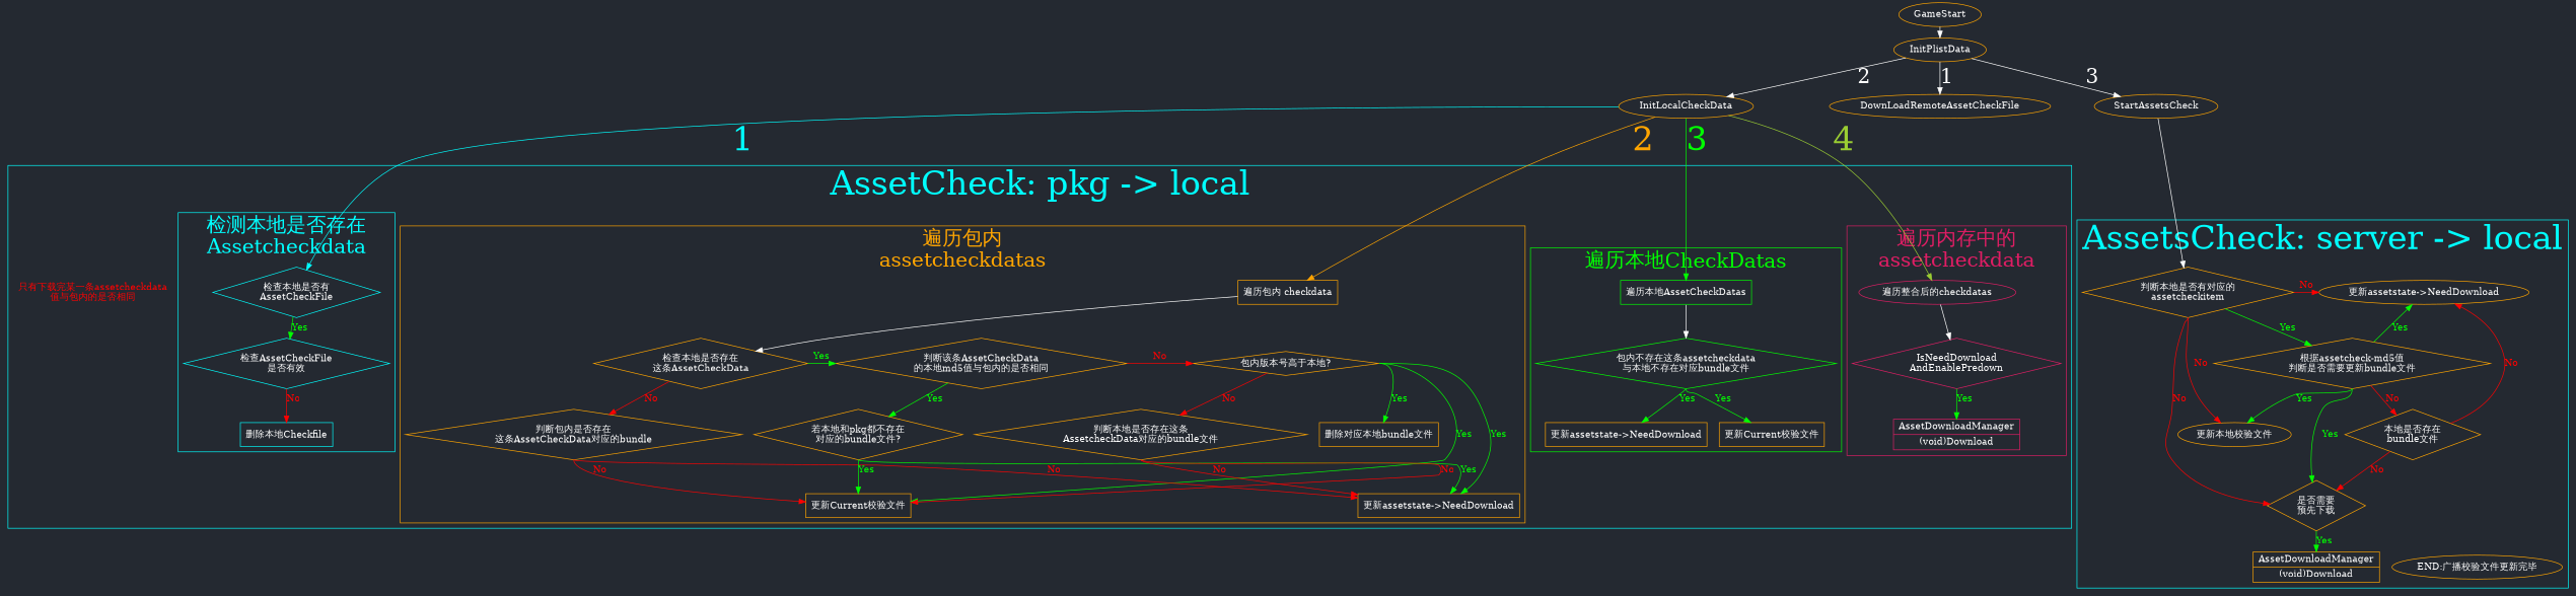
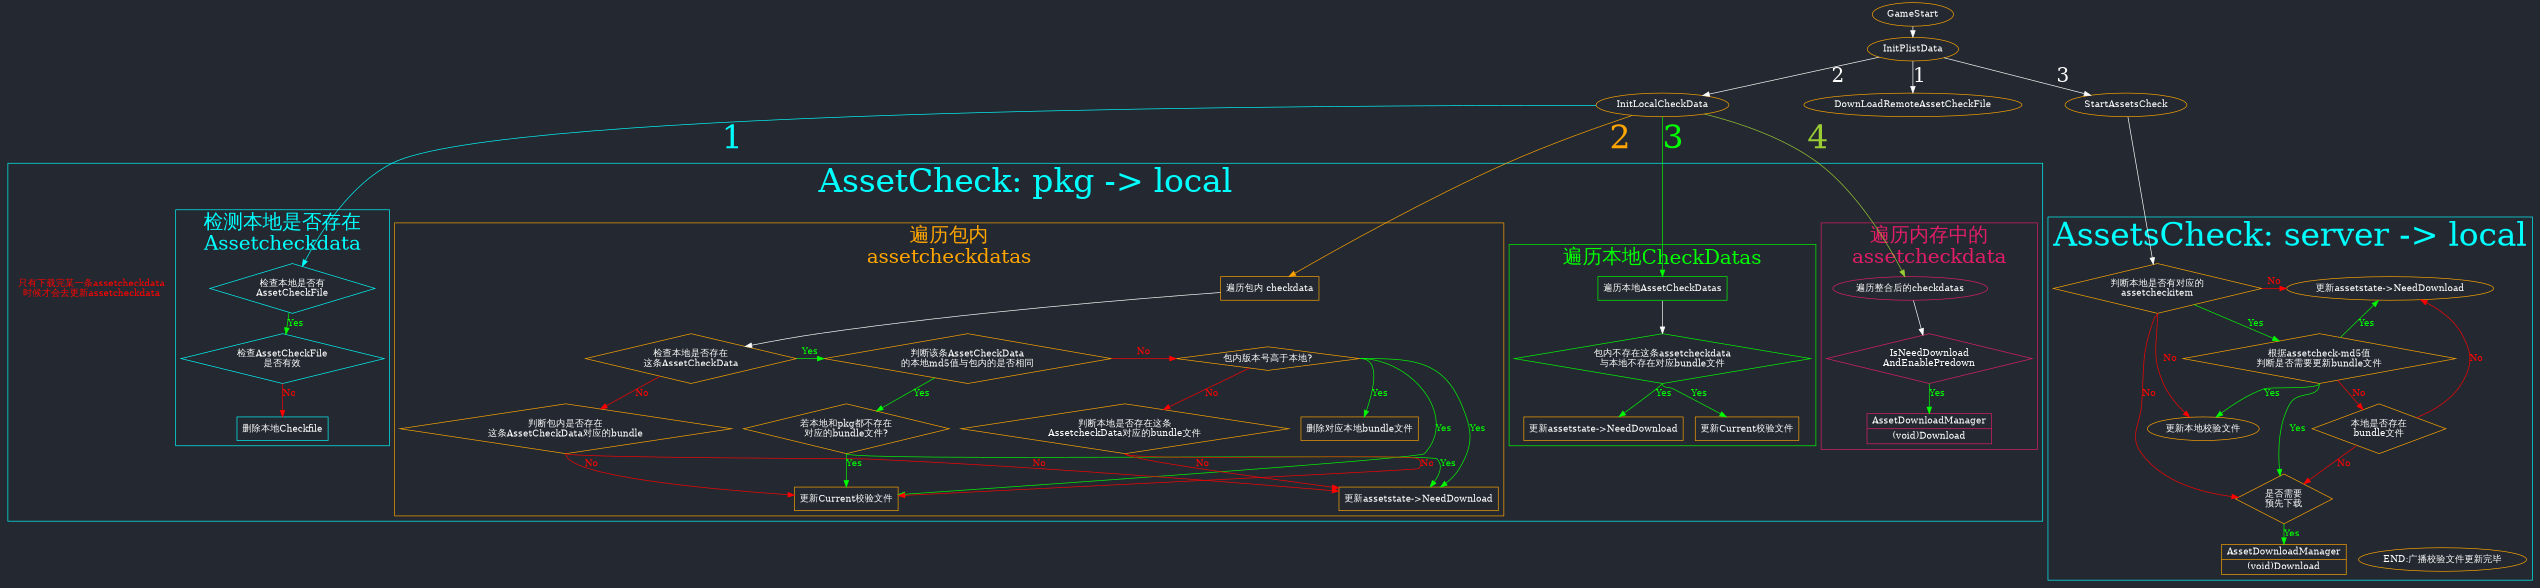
  digraph {
    bgcolor="#242931"
    ranksep=0.1
    splines=true
    node [color=orange fontcolor=white shape=diamond]
    edge [color=green fontcolor=green]
    n1 [label="END:广播校验文件更新完毕" shape=""]
    n2 [label="判断本地是否有对应的\nassetcheckitem"]
    n3 [label="更新assetstate->NeedDownload" shape=""]
    n4 [label="根据assetcheck-md5值\n判断是否需要更新bundle文件"]
    n5 [label="更新本地校验文件" shape=""]
    n6 [label="是否需要\n预先下载"]
    n7 [label="本地是否存在\nbundle文件"]
    n8 [label="{AssetDownloadManager|(void)Download}" shape=record]
    n9 [color=cyan label="检查本地是否有\nAssetCheckFile"]
    n10 [color=cyan label="检查AssetCheckFile\n是否有效"]
    n11 [color=cyan label="删除本地Checkfile" shape=box]
    n12 [label="检查本地是否存在\n这条AssetCheckData"]
    n13 [label="判断该条AssetCheckData\n的本地md5值与包内的是否相同"]
    n14 [label="包内版本号高于本地?"]
    n15 [label="更新assetstate->NeedDownload" shape=box]
    n16 [label="更新Current校验文件" shape=box]
    n17 [label="遍历包内 checkdata" shape=box]
    n18 [label="判断包内是否存在\n这条AssetCheckData对应的bundle"]
    n19 [label="若本地和pkg都不存在\n对应的bundle文件?"]
    n20 [label="删除对应本地bundle文件" shape=box]
    n21 [label="判断本地是否存在这条\nAssetcheckData对应的bundle文件"]
    n22 [label="更新assetstate->NeedDownload" shape=box]
    n23 [label="更新Current校验文件" shape=box]
    n24 [color=green label="遍历本地AssetCheckDatas" shape=box]
    n25 [color=green label="包内不存在这条assetcheckdata\n与本地不存在对应bundle文件"]
    n26 [color="#E01D64" label="遍历整合后的checkdatas" shape=""]
    n27 [color="#E01D64" label="IsNeedDownload\nAndEnablePredown"]
    n28 [color="#E01D64" label="{AssetDownloadManager|(void)Download}" shape=record]
-   n29 [fontcolor=red label="只有下载完某一条assetcheckdata\n值与包内的是否相同" shape=plaintext]
+   n29 [fontcolor=red label="只有下载完某一条assetcheckdata\n时候才会去更新assetcheckdata" shape=plaintext]
    GameStart [shape=""]
    InitPlistData [shape=""]
    InitLocalCheckData [shape=""]
    DownLoadRemoteAssetCheckFile [shape=""]
    StartAssetsCheck [shape=""]
    subgraph cluster_1 {
      color=cyan
      fontcolor=cyan
      fontsize=50
      label="AssetsCheck: server -> local"
      n4
      n5
      n6
      n7
      n8
      subgraph sub_2 {
        color=cyan
        fontcolor=cyan
        fontsize=50
        label="AssetsCheck: server -> local"
        rank=max
        n1
      }
      subgraph sub_3 {
        color=cyan
        fontcolor=cyan
        fontsize=50
        label="AssetsCheck: server -> local"
        rank=same
        n2
        n3
      }
    }
    subgraph cluster_4 {
      color=cyan
      fontcolor=cyan
      fontsize=50
      label="AssetCheck: pkg -> local"
      n29
      subgraph cluster_5 {
        color=cyan
        fontcolor=cyan
        fontsize=30
        label="检测本地是否存在\nAssetcheckdata"
        n9
        n10
        n11
      }
      subgraph cluster_6 {
        color=orange
        fontcolor=orange
        fontsize=30
        label="遍历包内\nassetcheckdatas"
        n17
        n18
        n19
        n20
        n21
        subgraph sub_7 {
          color=orange
          fontcolor=orange
          fontsize=30
          label="遍历包内\nassetcheckdatas"
          rank=same
          n12
          n13
          n14
        }
        subgraph sub_8 {
          color=orange
          fontcolor=orange
          fontsize=30
          label="遍历包内\nassetcheckdatas"
          n15
          n16
        }
      }
      subgraph cluster_9 {
        color=green
        fontcolor=green
        fontsize=30
        label="遍历本地CheckDatas"
        n24
        n25
        subgraph sub_10 {
          color=green
          fontcolor=green
          fontsize=30
          label="遍历本地CheckDatas"
          n22
          n23
        }
      }
      subgraph cluster_11 {
        color="#E01D64"
        fontcolor="#E01D64"
        fontsize=30
        label="遍历内存中的\nassetcheckdata"
        n26
        n27
        n28
      }
    }
    n2 -> n3 [color=red fontcolor=red label=No]
    n2 -> n4 [label=Yes]
    n2 -> n5 [color=red fontcolor=red label=No tailport=s]
    n2 -> n6 [color=red fontcolor=red label=No tailport=s]
    n4 -> n3 [label=Yes]
    n4 -> n5 [label=Yes tailport=s]
    n4 -> n6 [label=Yes tailport=s]
    n4 -> n7 [color=red fontcolor=red label=No tailport=es]
    n6 -> n8 [label=Yes]
    n7 -> n3 [color=red fontcolor=red label=No]
    n7 -> n6 [color=red fontcolor=red label=No]
    n9 -> n10 [label=Yes]
    n10 -> n11 [color=red fontcolor=red label=No]
    n12 -> n13 [label=Yes]
    n12 -> n18 [color=red fontcolor=red label=No]
    n13 -> n14 [color=red fontcolor=red label=No]
    n13 -> n19 [label=Yes]
    n14 -> n15 [label=Yes tailport=e]
    n14 -> n16 [label=Yes tailport=e]
    n14 -> n20 [label=Yes tailport=e]
    n14 -> n21 [color=red fontcolor=red label=No]
    n17 -> n12 [color=white fontcolor=white]
    n18 -> n15 [color=red fontcolor=red label=No tailport=s]
    n18 -> n16 [color=red fontcolor=red label=No tailport=s]
    n19 -> n15 [label=Yes tailport=s]
    n19 -> n16 [label=Yes tailport=s]
    n21 -> n15 [color=red constraint=false fontcolor=red label=No tailport=s]
    n21 -> n16 [color=red constraint=false fontcolor=red label=No tailport=s]
    n24 -> n25 [color=white fontcolor=white tailport=s]
    n25 -> n22 [label=Yes tailport=s]
    n25 -> n23 [label=Yes tailport=s]
    n26 -> n27 [color=white fontcolor=white]
    n27 -> n28 [label=Yes]
    GameStart -> InitPlistData [color=white fontcolor=white]
    InitPlistData -> InitLocalCheckData [color=white fontcolor=white fontsize=30 label=2]
    InitPlistData -> DownLoadRemoteAssetCheckFile [color=white fontcolor=white fontsize=30 label=1]
    InitPlistData -> StartAssetsCheck [color=white fontcolor=white fontsize=30 label=3]
    InitLocalCheckData -> n9 [color=cyan fontcolor=cyan fontsize=50 label=1]
    InitLocalCheckData -> n17 [color=orange fontcolor=orange fontsize=50 label=2]
    InitLocalCheckData -> n24 [fontsize=50 label=3]
    InitLocalCheckData -> n26 [color=yellowgreen fontcolor=yellowgreen fontsize=50 label=4]
    StartAssetsCheck -> n2 [color=white fontcolor=white]
  }
